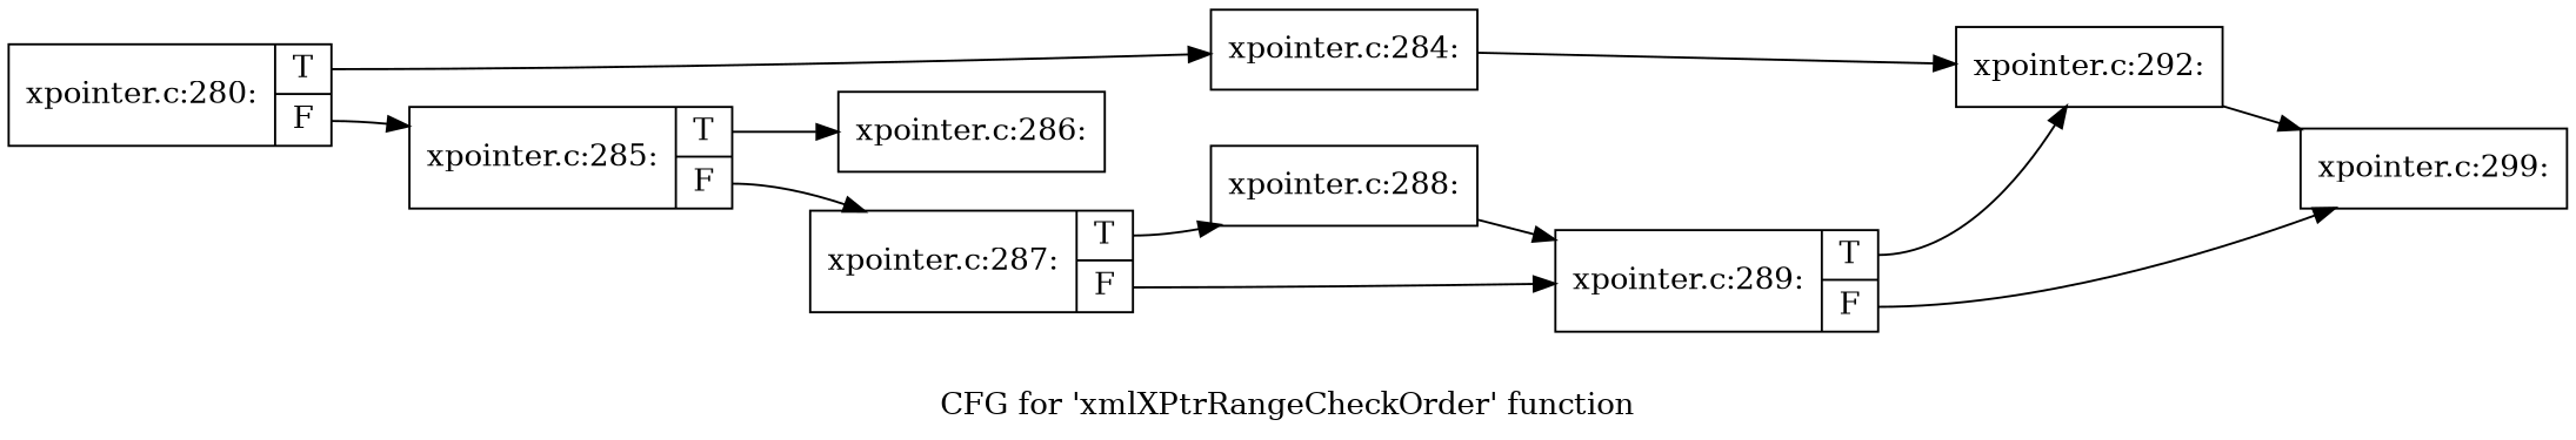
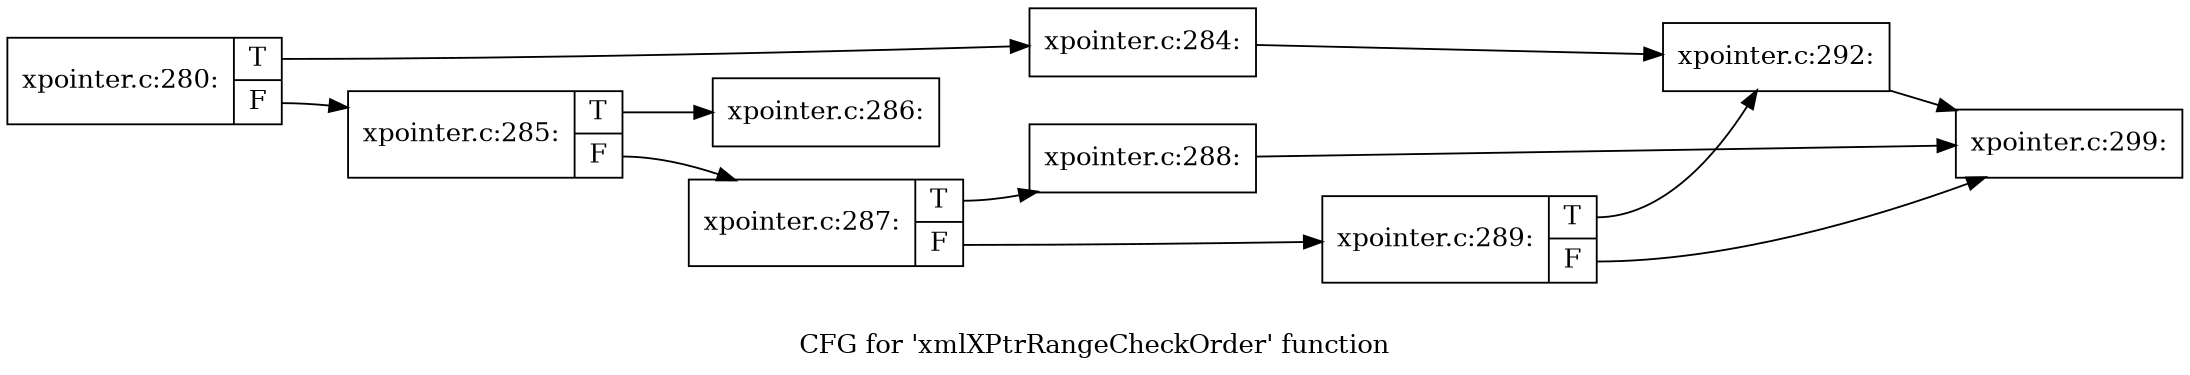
  digraph {
    label="CFG for 'xmlXPtrRangeCheckOrder' function"
    rankdir=LR
    node [shape=record]
    edge [tailport=s0]
    n1 [label="{xpointer.c:280:|{<s0>T|<s1>F}}"]
    n2 [label="{xpointer.c:284:}"]
    n3 [label="{xpointer.c:285:|{<s0>T|<s1>F}}"]
    n4 [label="{xpointer.c:292:}"]
    n5 [label="{xpointer.c:286:}"]
    n6 [label="{xpointer.c:287:|{<s0>T|<s1>F}}"]
    n7 [label="{xpointer.c:299:}"]
    n8 [label="{xpointer.c:288:}"]
    n9 [label="{xpointer.c:289:|{<s0>T|<s1>F}}"]
    n1 -> n2
    n1 -> n3 [tailport=s1]
    n2 -> n4 [tailport=""]
    n3 -> n5
    n3 -> n6 [tailport=s1]
    n4 -> n7 [tailport=""]
    n6 -> n8
    n6 -> n9 [tailport=s1]
-   n8 -> n9 [tailport=""]
+   n8 -> n7 [tailport=""]
    n9 -> n4
    n9 -> n7 [tailport=s1]
  }
